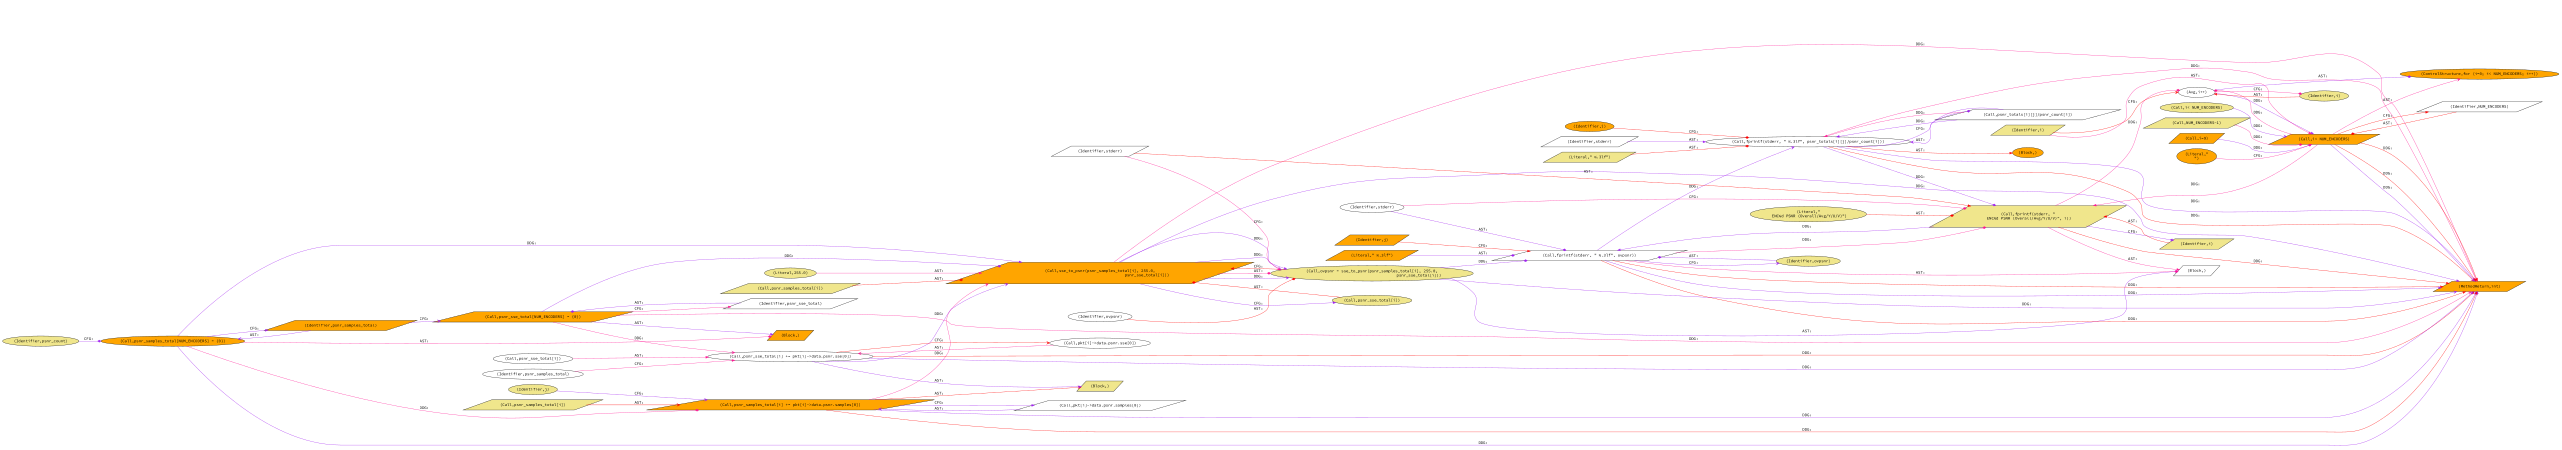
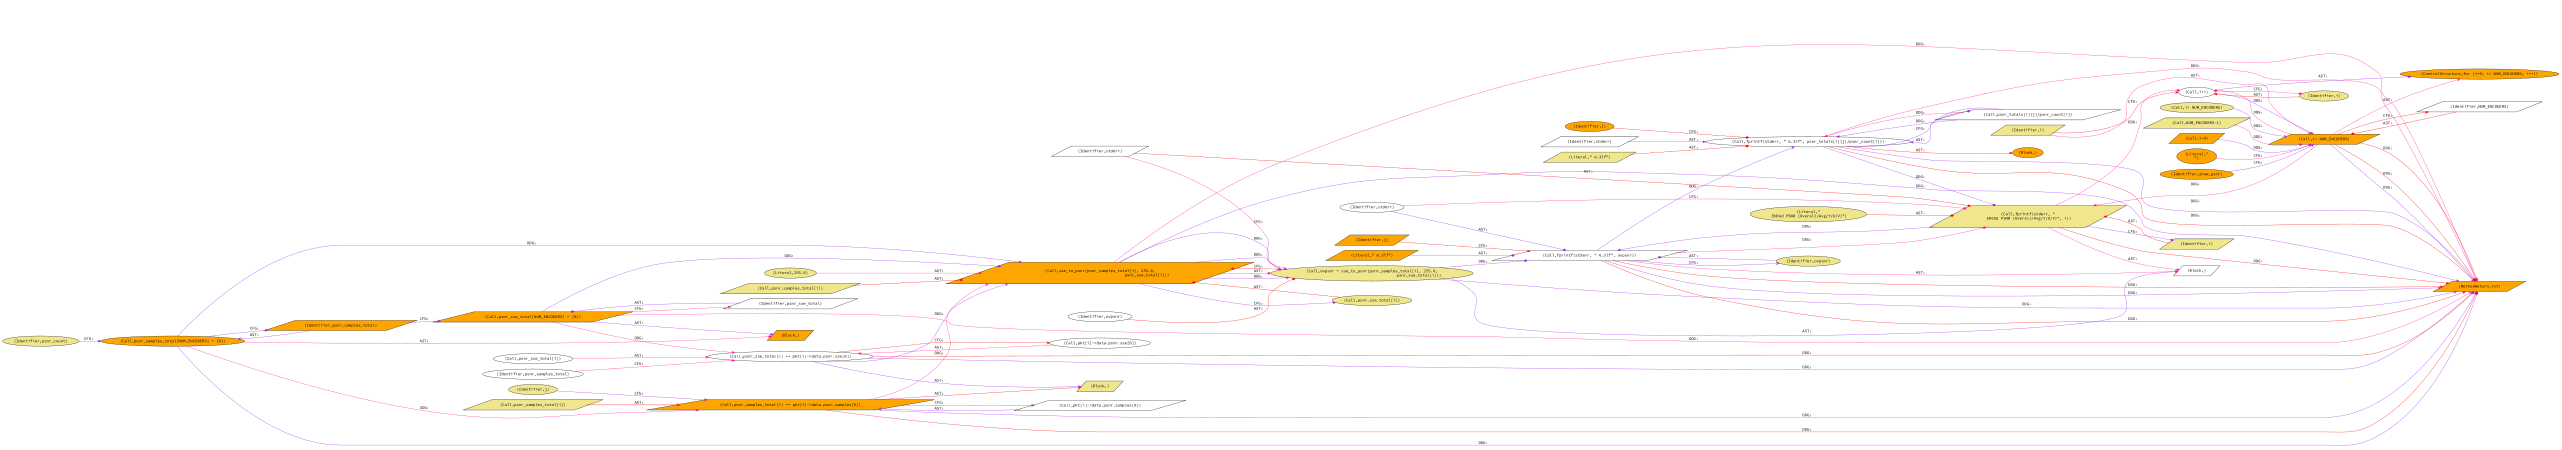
  digraph {
    fontname="Source Code Pro"
    rankdir=LR
    node [fillcolor=khaki fontname="Source Code Pro" shape=parallelogram style=filled]
    edge [arrowhead=normal color=purple fontname="Source Code Pro"]
    n1 [fillcolor=orange label="(Call,sse_to_psnr(psnr_samples_total[i], 255.0,\n                                        psnr_sse_total[i]))"]
    n2 [label="(Call,ovpsnr = sse_to_psnr(psnr_samples_total[i], 255.0,\n                                        psnr_sse_total[i]))" shape=ellipse]
    n3 [fillcolor=orange label="(MethodReturn,int)"]
    n4 [label="(Call,psnr_sse_total[i])" shape=ellipse]
    n5 [fillcolor=white label="(Call,fprintf(stderr, \" %.3lf\", ovpsnr))"]
    n6 [fillcolor=white label="(Block,)"]
    n7 [fillcolor=orange label="(Call,psnr_samples_total[NUM_ENCODERS] = {0})" shape=ellipse]
    n8 [fillcolor=orange label="(Call,psnr_samples_total[i] += pkt[i]->data.psnr.samples[0])"]
    n9 [fillcolor=orange label="(Block,)"]
    n10 [fillcolor=orange label="(Identifier,psnr_samples_total)"]
    n11 [fillcolor=white label="(Call,pkt[i]->data.psnr.samples[0])"]
    n12 [label="(Block,)"]
    n13 [fillcolor=orange label="(Call,psnr_sse_total[NUM_ENCODERS] = {0})"]
    n14 [fillcolor=white label="(Call,psnr_sse_total[i] += pkt[i]->data.psnr.sse[0])" shape=ellipse]
    n15 [fillcolor=white label="(Call,pkt[i]->data.psnr.sse[0])" shape=ellipse]
    n16 [fillcolor=white label="(Identifier,psnr_sse_total)"]
    n17 [label="(Call,fprintf(stderr, \"\n ENC%d PSNR (Overall/Avg/Y/U/V)\", i))"]
    n18 [fillcolor=white label="(Call,fprintf(stderr, \" %.3lf\", psnr_totals[i][j]/psnr_count[i]))" shape=ellipse]
    n19 [label="(Identifier,ovpsnr)" shape=ellipse]
-   n20 [fillcolor=white label="(Avg,i++)" shape=ellipse]
+   n20 [fillcolor=white label="(Call,i++)" shape=ellipse]
    n21 [label="(Identifier,i)"]
    n22 [fillcolor=white label="(Call,psnr_totals[i][j]/psnr_count[i])"]
    n23 [fillcolor=orange label="(Block,)" shape=ellipse]
    n24 [fillcolor=orange label="(Call,i< NUM_ENCODERS)"]
    n25 [fillcolor=orange label="(ControlStructure,for (i=0; i< NUM_ENCODERS; i++))" shape=ellipse]
    n26 [label="(Identifier,i)" shape=ellipse]
    n27 [fillcolor=white label="(Identifier,NUM_ENCODERS)"]
    n28 [fillcolor=white label="(Identifier,psnr_samples_total)" shape=ellipse]
    n29 [fillcolor=white label="(Identifier,stderr)"]
    n30 [label="(Literal,255.0)" shape=ellipse]
    n31 [label="(Literal,\" %.3lf\")"]
    n32 [fillcolor=white label="(Identifier,stderr)" shape=ellipse]
    n33 [fillcolor=orange label="(Identifier,j)"]
    n34 [fillcolor=white label="(Identifier,ovpsnr)" shape=ellipse]
    n35 [label="(Call,psnr_samples_total[i])"]
    n36 [fillcolor=white label="(Identifier,stderr)"]
    n37 [label="(Identifier,i)"]
    n38 [fillcolor=orange label="(Literal,\" %.3lf\")"]
    n39 [fillcolor=orange label="(Call,i=9)"]
    n40 [label="(Identifier,psnr_count)" shape=ellipse]
    n41 [fillcolor=orange label="(Identifier,j)" shape=ellipse]
    n42 [fillcolor=orange label="(Literal,\"\n\")" shape=ellipse]
    n43 [label="(Identifier,j)" shape=ellipse]
    n44 [label="(Literal,\"\n ENC%d PSNR (Overall/Avg/Y/U/V)\")" shape=ellipse]
+   n45 [fillcolor=orange label="(Identifier,show_psnr)" shape=ellipse]
    n46 [label="(Call,i< NUM_ENCODERS)" shape=ellipse]
    n47 [label="(Call,NUM_ENCODERS-1)"]
    n48 [label="(Call,psnr_samples_total[i])"]
    n49 [fillcolor=white label="(Call,psnr_sse_total[i])" shape=ellipse]
    n1 -> n2 [arrowhead=diamond color=deeppink label="AST: "]
    n1 -> n2 [arrowhead=vee label="DDG: "]
    n1 -> n2 [arrowhead=vee label="DDG: "]
    n1 -> n2 [label="DDG: "]
    n1 -> n3 [arrowhead=vee color=deeppink label="DDG: "]
    n1 -> n3 [label="DDG: "]
    n1 -> n4 [label="CFG: "]
    n2 -> n1 [color=red label="CFG: "]
    n2 -> n3 [arrowhead=vee label="DDG: "]
    n2 -> n5 [arrowhead=diamond label="DDG: "]
    n2 -> n6 [arrowhead=vee label="AST: "]
    n4 -> n1 [arrowhead=diamond color=red label="AST: "]
    n5 -> n3 [color=red label="DDG: "]
    n5 -> n3 [label="DDG: "]
    n5 -> n3 [color=red label="DDG: "]
    n5 -> n6 [arrowhead=diamond color=deeppink label="AST: "]
    n5 -> n17 [arrowhead=diamond color=deeppink label="DDG: "]
    n5 -> n18 [arrowhead=vee label="DDG: "]
    n5 -> n19 [arrowhead=vee label="CFG: "]
    n7 -> n1 [label="DDG: "]
    n7 -> n3 [arrowhead=diamond label="DDG: "]
    n7 -> n8 [arrowhead=diamond color=deeppink label="DDG: "]
    n7 -> n9 [arrowhead=diamond color=deeppink label="AST: "]
    n7 -> n10 [label="CFG: "]
    n8 -> n1 [arrowhead=vee color=deeppink label="DDG: "]
    n8 -> n3 [arrowhead=diamond label="DDG: "]
    n8 -> n3 [arrowhead=vee color=red label="DDG: "]
    n8 -> n11 [label="CFG: "]
    n8 -> n12 [arrowhead=vee color=red label="AST: "]
    n10 -> n7 [arrowhead=vee label="AST: "]
    n10 -> n13 [arrowhead=vee label="CFG: "]
    n11 -> n8 [arrowhead=vee label="AST: "]
    n13 -> n1 [arrowhead=diamond label="DDG: "]
    n13 -> n3 [arrowhead=vee color=deeppink label="DDG: "]
    n13 -> n9 [label="AST: "]
    n13 -> n14 [arrowhead=vee color=deeppink label="DDG: "]
    n13 -> n16 [color=deeppink label="CFG: "]
    n14 -> n1 [arrowhead=vee label="DDG: "]
    n14 -> n3 [arrowhead=diamond color=red label="DDG: "]
    n14 -> n3 [label="DDG: "]
    n14 -> n12 [label="AST: "]
    n14 -> n15 [arrowhead=vee color=red label="CFG: "]
    n15 -> n14 [arrowhead=vee color=deeppink label="AST: "]
    n16 -> n13 [arrowhead=diamond label="AST: "]
    n17 -> n3 [color=red label="DDG: "]
    n17 -> n5 [label="DDG: "]
    n17 -> n6 [color=deeppink label="AST: "]
    n17 -> n20 [arrowhead=diamond color=deeppink label="DDG: "]
    n17 -> n21 [arrowhead=diamond label="CFG: "]
    n18 -> n3 [arrowhead=vee color=deeppink label="DDG: "]
    n18 -> n3 [arrowhead=vee label="DDG: "]
    n18 -> n3 [arrowhead=vee color=red label="DDG: "]
    n18 -> n17 [arrowhead=diamond label="DDG: "]
    n18 -> n22 [arrowhead=diamond label="CFG: "]
    n18 -> n23 [color=red label="AST: "]
    n19 -> n5 [arrowhead=diamond label="AST: "]
    n20 -> n24 [label="DDG: "]
    n20 -> n25 [arrowhead=diamond label="AST: "]
    n20 -> n26 [arrowhead=diamond color=deeppink label="CFG: "]
    n21 -> n17 [color=red label="AST: "]
    n22 -> n18 [arrowhead=vee label="AST: "]
    n22 -> n18 [color=deeppink label="DDG: "]
    n22 -> n18 [label="DDG: "]
    n24 -> n3 [color=red label="DDG: "]
    n24 -> n3 [arrowhead=diamond color=red label="DDG: "]
    n24 -> n3 [arrowhead=vee label="DDG: "]
    n24 -> n17 [color=deeppink label="DDG: "]
    n24 -> n20 [arrowhead=diamond color=deeppink label="DDG: "]
    n24 -> n25 [arrowhead=vee color=deeppink label="AST: "]
    n24 -> n27 [color=red label="CFG: "]
    n26 -> n20 [color=red label="AST: "]
    n27 -> n24 [arrowhead=diamond color=red label="AST: "]
    n28 -> n14 [color=deeppink label="CFG: "]
    n29 -> n18 [label="AST: "]
    n30 -> n1 [color=deeppink label="AST: "]
    n31 -> n18 [arrowhead=diamond color=red label="AST: "]
    n32 -> n5 [arrowhead=diamond label="AST: "]
    n32 -> n17 [arrowhead=diamond color=deeppink label="CFG: "]
    n33 -> n5 [color=red label="CFG: "]
    n34 -> n2 [arrowhead=diamond color=red label="AST: "]
    n35 -> n1 [arrowhead=diamond color=red label="AST: "]
    n36 -> n2 [arrowhead=vee color=deeppink label="CFG: "]
    n36 -> n17 [color=red label="AST: "]
    n37 -> n20 [arrowhead=vee color=red label="CFG: "]
    n37 -> n24 [color=deeppink label="AST: "]
    n38 -> n5 [arrowhead=diamond label="AST: "]
    n39 -> n24 [label="DDG: "]
    n40 -> n7 [arrowhead=diamond label="CFG: "]
    n41 -> n18 [arrowhead=diamond color=red label="CFG: "]
    n42 -> n24 [arrowhead=diamond color=deeppink label="CFG: "]
    n43 -> n8 [arrowhead=vee label="CFG: "]
    n44 -> n17 [arrowhead=diamond color=red label="AST: "]
+   n45 -> n24 [label="CFG: "]
    n46 -> n24 [arrowhead=vee label="DDG: "]
    n47 -> n24 [arrowhead=diamond color=deeppink label="DDG: "]
    n48 -> n8 [arrowhead=vee color=red label="AST: "]
    n49 -> n14 [color=deeppink label="AST: "]
  }
